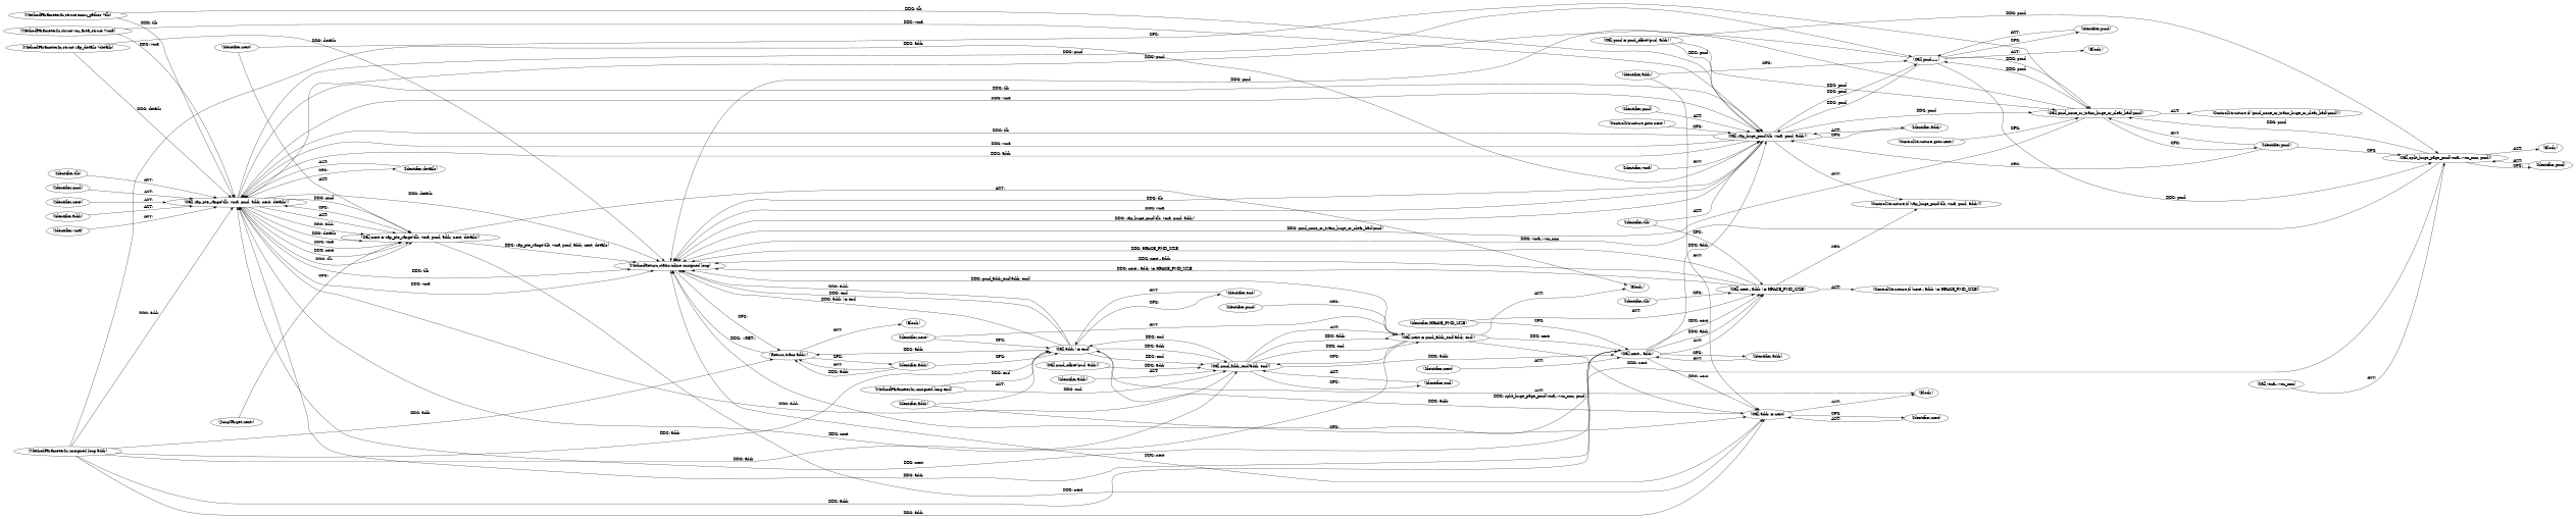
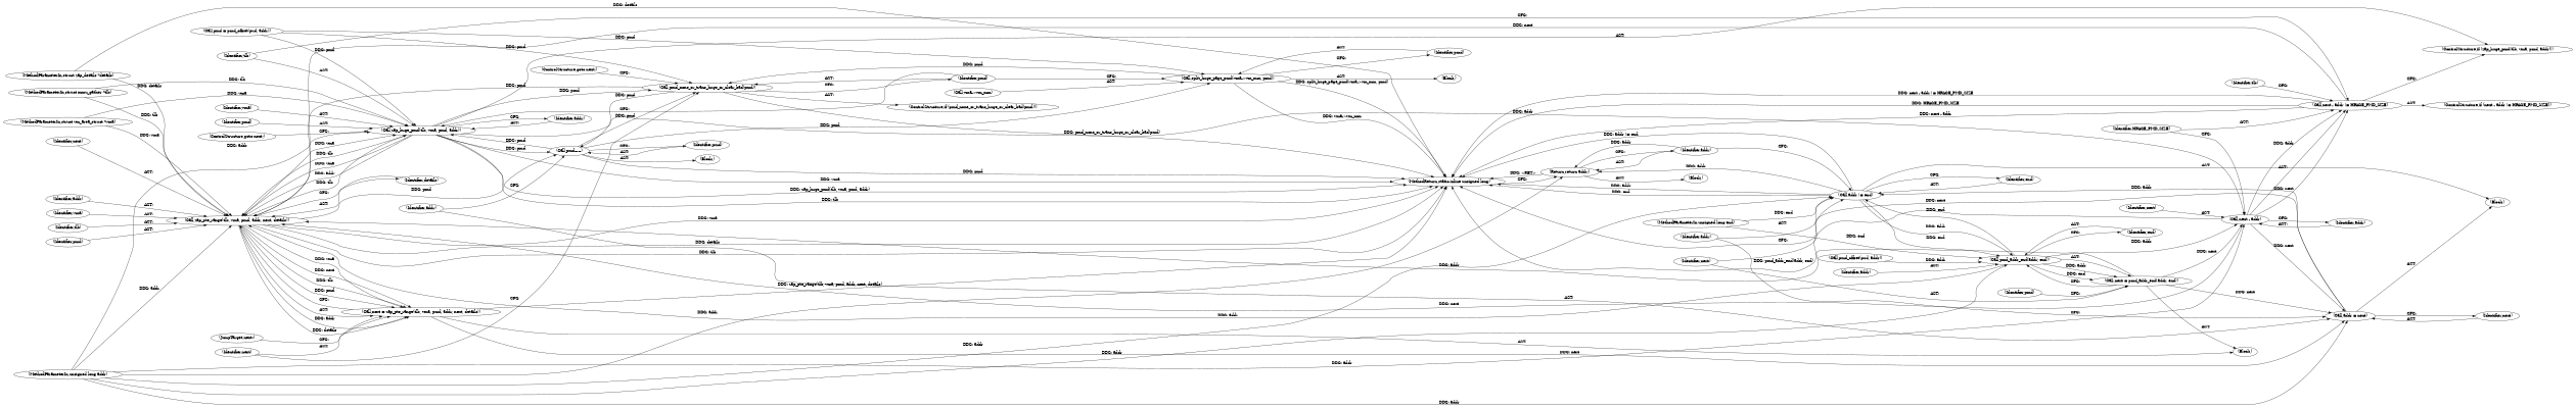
  digraph {
    rankdir=LR
    n1 [label="(MethodParameterIn,struct zap_details *details)"]
    n2 [label="(Call,zap_pte_range(tlb, vma, pmd, addr, next, details))"]
    n3 [label="(MethodReturn,static inline unsigned long)"]
    n4 [label="(Call,zap_huge_pmd(tlb, vma, pmd, addr))"]
    n5 [label="(Call,pmd++)"]
    n6 [label="(Call,next = zap_pte_range(tlb, vma, pmd, addr, next, details))"]
    n7 [label="(Identifier,details)"]
-   n8 [label="(Return,trans addr;)"]
+   n8 [label="(Return,return addr;)"]
    n9 [label="(Call,pmd_none_or_trans_huge_or_clear_bad(pmd))"]
    n10 [label="(Identifier,addr)"]
    n11 [label="(ControlStructure,if (zap_huge_pmd(tlb, vma, pmd, addr)))"]
    n12 [label="(Call,split_huge_page_pmd(vma->vm_mm, pmd))"]
    n13 [label="(Block,)"]
    n14 [label="(Identifier,pmd)"]
    n15 [label="(Call,addr = next)"]
    n16 [label="(Block,)"]
    n17 [label="(ControlStructure,if (pmd_none_or_trans_huge_or_clear_bad(pmd)))"]
    n18 [label="(Identifier,pmd)"]
    n19 [label="(Block,)"]
    n20 [label="(Identifier,pmd)"]
    n21 [label="(Call,addr != end)"]
    n22 [label="(Block,)"]
    n23 [label="(Identifier,next)"]
    n24 [label="(Call,pmd_addr_end(addr, end))"]
    n25 [label="(Identifier,end)"]
    n26 [label="(Call,next = pmd_addr_end(addr, end))"]
    n27 [label="(Call,next - addr)"]
    n28 [label="(Identifier,end)"]
    n29 [label="(Identifier,addr)"]
    n30 [label="(Block,)"]
    n31 [label="(Call,next - addr != HPAGE_PMD_SIZE)"]
    n32 [label="(Identifier,addr)"]
    n33 [label="(ControlStructure,if (next - addr != HPAGE_PMD_SIZE))"]
    n34 [label="(Identifier,HPAGE_PMD_SIZE)"]
    n35 [label="(ControlStructure,goto next;)"]
    n36 [label="(Call,pmd_offset(pud, addr))"]
    n37 [label="(Identifier,addr)"]
    n38 [label="(Identifier,vma)"]
    n39 [label="(Identifier,pmd)"]
    n40 [label="(Identifier,next)"]
    n41 [label="(Identifier,tlb)"]
    n42 [label="(JumpTarget,next:)"]
    n43 [label="(ControlStructure,goto next;)"]
    n44 [label="(Identifier,addr)"]
    n45 [label="(Identifier,pmd)"]
    n46 [label="(MethodParameterIn,unsigned long end)"]
    n47 [label="(MethodParameterIn,struct mmu_gather *tlb)"]
    n48 [label="(MethodParameterIn,unsigned long addr)"]
    n49 [label="(Call,pmd = pmd_offset(pud, addr))"]
    n50 [label="(Call,vma->vm_mm)"]
    n51 [label="(Identifier,tlb)"]
    n52 [label="(Identifier,next)"]
    n53 [label="(Identifier,next)"]
    n54 [label="(Identifier,vma)"]
    n55 [label="(Identifier,addr)"]
    n56 [label="(Identifier,addr)"]
    n57 [label="(Identifier,pmd)"]
    n58 [label="(MethodParameterIn,struct vm_area_struct *vma)"]
    n59 [label="(Identifier,next)"]
    n60 [label="(Identifier,tlb)"]
    n1 -> n2 [label="DDG: details"]
    n1 -> n3 [label="DDG: details"]
    n2 -> n3 [label="DDG: vma"]
    n2 -> n3 [label="DDG: details"]
    n2 -> n3 [label="DDG: tlb"]
    n2 -> n4 [label="DDG: tlb"]
    n2 -> n4 [label="DDG: vma"]
    n2 -> n5 [label="DDG: pmd"]
    n2 -> n6 [label="AST: "]
    n2 -> n6 [label="DDG: addr"]
    n2 -> n6 [label="DDG: details"]
    n2 -> n6 [label="DDG: vma"]
    n2 -> n6 [label="DDG: next"]
    n2 -> n6 [label="DDG: tlb"]
    n2 -> n6 [label="DDG: pmd"]
    n2 -> n7 [label="CFG: "]
    n3 -> n8 [label="CFG: "]
    n4 -> n2 [label="DDG: tlb"]
    n4 -> n2 [label="DDG: vma"]
    n4 -> n2 [label="DDG: addr"]
    n4 -> n3 [label="DDG: tlb"]
    n4 -> n3 [label="DDG: vma"]
    n4 -> n3 [label="DDG: zap_huge_pmd(tlb, vma, pmd, addr)"]
    n4 -> n5 [label="DDG: pmd"]
    n4 -> n9 [label="DDG: pmd"]
    n4 -> n10 [label="CFG: "]
    n4 -> n11 [label="AST: "]
    n5 -> n3 [label="DDG: pmd"]
    n5 -> n4 [label="DDG: pmd"]
    n5 -> n9 [label="DDG: pmd"]
    n5 -> n12 [label="DDG: pmd"]
    n5 -> n13 [label="AST: "]
    n5 -> n14 [label="CFG: "]
    n6 -> n2 [label="CFG: "]
    n6 -> n3 [label="DDG: zap_pte_range(tlb, vma, pmd, addr, next, details)"]
    n6 -> n15 [label="DDG: next"]
    n6 -> n16 [label="AST: "]
    n7 -> n2 [label="AST: "]
    n8 -> n3 [label="DDG: <RET>"]
    n8 -> n29 [label="CFG: "]
    n8 -> n30 [label="AST: "]
    n9 -> n2 [label="DDG: pmd"]
    n9 -> n3 [label="DDG: pmd_none_or_trans_huge_or_clear_bad(pmd)"]
    n9 -> n5 [label="DDG: pmd"]
    n9 -> n17 [label="AST: "]
    n9 -> n18 [label="CFG: "]
    n10 -> n4 [label="AST: "]
    n12 -> n3 [label="DDG: split_huge_page_pmd(vma->vm_mm, pmd)"]
    n12 -> n3 [label="DDG: vma->vm_mm"]
    n12 -> n9 [label="DDG: pmd"]
    n12 -> n19 [label="AST: "]
    n12 -> n20 [label="CFG: "]
    n14 -> n5 [label="AST: "]
    n15 -> n3 [label="DDG: next"]
    n15 -> n21 [label="DDG: addr"]
    n15 -> n22 [label="AST: "]
    n15 -> n23 [label="CFG: "]
    n18 -> n4 [label="CFG: "]
    n18 -> n9 [label="AST: "]
    n18 -> n12 [label="CFG: "]
    n20 -> n12 [label="AST: "]
    n21 -> n3 [label="DDG: addr"]
    n21 -> n3 [label="DDG: end"]
    n21 -> n3 [label="DDG: addr != end"]
    n21 -> n8 [label="DDG: addr"]
    n21 -> n22 [label="AST: "]
    n21 -> n24 [label="DDG: addr"]
    n21 -> n24 [label="DDG: end"]
    n21 -> n25 [label="CFG: "]
    n23 -> n15 [label="AST: "]
    n24 -> n2 [label="DDG: addr"]
    n24 -> n21 [label="DDG: end"]
    n24 -> n26 [label="AST: "]
    n24 -> n26 [label="DDG: addr"]
    n24 -> n26 [label="DDG: end"]
    n24 -> n27 [label="DDG: addr"]
    n24 -> n28 [label="CFG: "]
    n25 -> n21 [label="AST: "]
-   n26 -> n2 [label="DDG: next"]
+   n31 -> n2 [label="DDG: next"]
    n26 -> n3 [label="DDG: pmd_addr_end(addr, end)"]
    n26 -> n15 [label="DDG: next"]
    n26 -> n16 [label="AST: "]
    n26 -> n24 [label="CFG: "]
    n26 -> n27 [label="DDG: next"]
    n27 -> n2 [label="DDG: addr"]
    n27 -> n2 [label="DDG: next"]
-   n27 -> n4 [label="DDG: addr"]
+   n4 -> n27 [label="DDG: addr"]
    n27 -> n15 [label="DDG: next"]
    n27 -> n31 [label="AST: "]
    n27 -> n31 [label="DDG: next"]
    n27 -> n31 [label="DDG: addr"]
    n27 -> n32 [label="CFG: "]
    n28 -> n24 [label="AST: "]
    n29 -> n8 [label="AST: "]
    n29 -> n8 [label="DDG: addr"]
    n29 -> n21 [label="CFG: "]
    n31 -> n3 [label="DDG: next - addr != HPAGE_PMD_SIZE"]
    n31 -> n3 [label="DDG: HPAGE_PMD_SIZE"]
    n31 -> n3 [label="DDG: next - addr"]
    n31 -> n11 [label="CFG: "]
    n31 -> n33 [label="AST: "]
    n32 -> n27 [label="AST: "]
    n34 -> n27 [label="CFG: "]
    n34 -> n31 [label="AST: "]
    n35 -> n9 [label="CFG: "]
    n36 -> n24 [label="DDG: addr"]
    n37 -> n2 [label="AST: "]
    n38 -> n2 [label="AST: "]
    n39 -> n4 [label="AST: "]
    n40 -> n21 [label="CFG: "]
    n40 -> n26 [label="AST: "]
    n41 -> n31 [label="CFG: "]
    n42 -> n6 [label="CFG: "]
    n43 -> n4 [label="CFG: "]
    n44 -> n5 [label="CFG: "]
    n44 -> n15 [label="AST: "]
    n45 -> n26 [label="CFG: "]
    n46 -> n21 [label="DDG: end"]
    n46 -> n24 [label="DDG: end"]
    n47 -> n2 [label="DDG: tlb"]
    n47 -> n4 [label="DDG: tlb"]
    n48 -> n2 [label="DDG: addr"]
    n48 -> n4 [label="DDG: addr"]
    n48 -> n8 [label="DDG: addr"]
    n48 -> n15 [label="DDG: addr"]
    n48 -> n21 [label="DDG: addr"]
    n48 -> n24 [label="DDG: addr"]
    n48 -> n27 [label="DDG: addr"]
    n49 -> n4 [label="DDG: pmd"]
    n49 -> n9 [label="DDG: pmd"]
    n49 -> n12 [label="DDG: pmd"]
    n50 -> n12 [label="AST: "]
    n51 -> n4 [label="AST: "]
    n51 -> n31 [label="CFG: "]
    n52 -> n6 [label="AST: "]
    n52 -> n9 [label="CFG: "]
    n53 -> n27 [label="AST: "]
    n54 -> n4 [label="AST: "]
    n55 -> n24 [label="AST: "]
    n56 -> n15 [label="CFG: "]
    n56 -> n21 [label="AST: "]
    n57 -> n2 [label="AST: "]
    n58 -> n2 [label="DDG: vma"]
    n58 -> n4 [label="DDG: vma"]
    n59 -> n2 [label="AST: "]
    n60 -> n2 [label="AST: "]
  }
